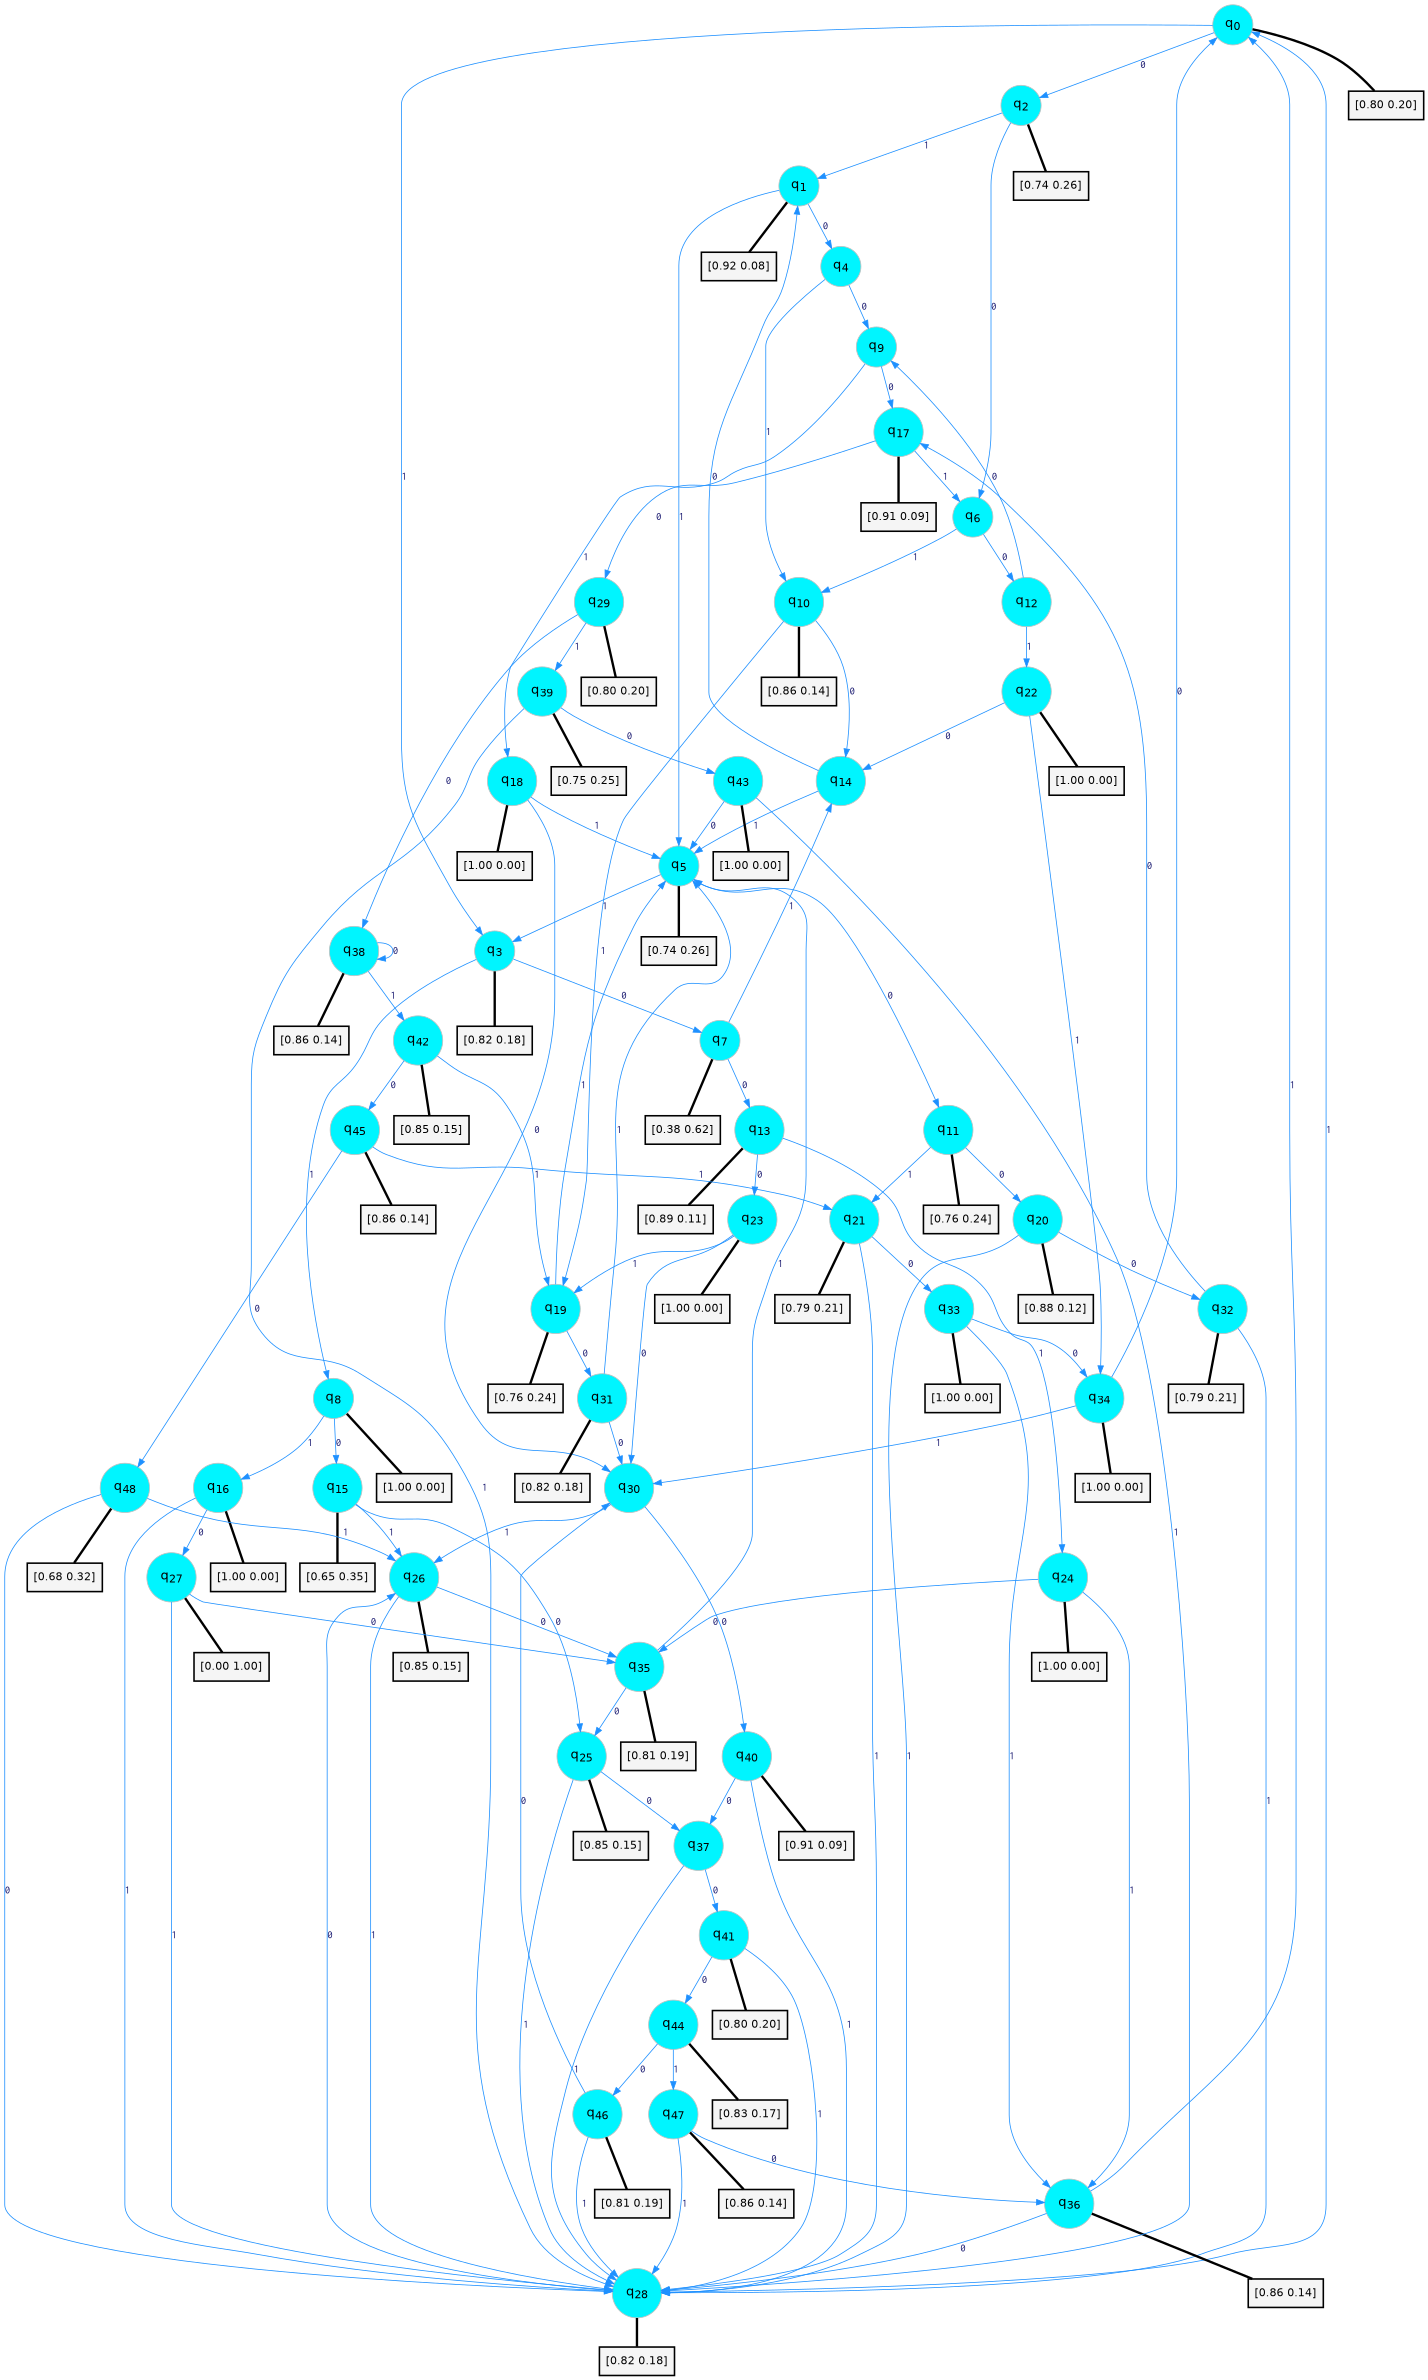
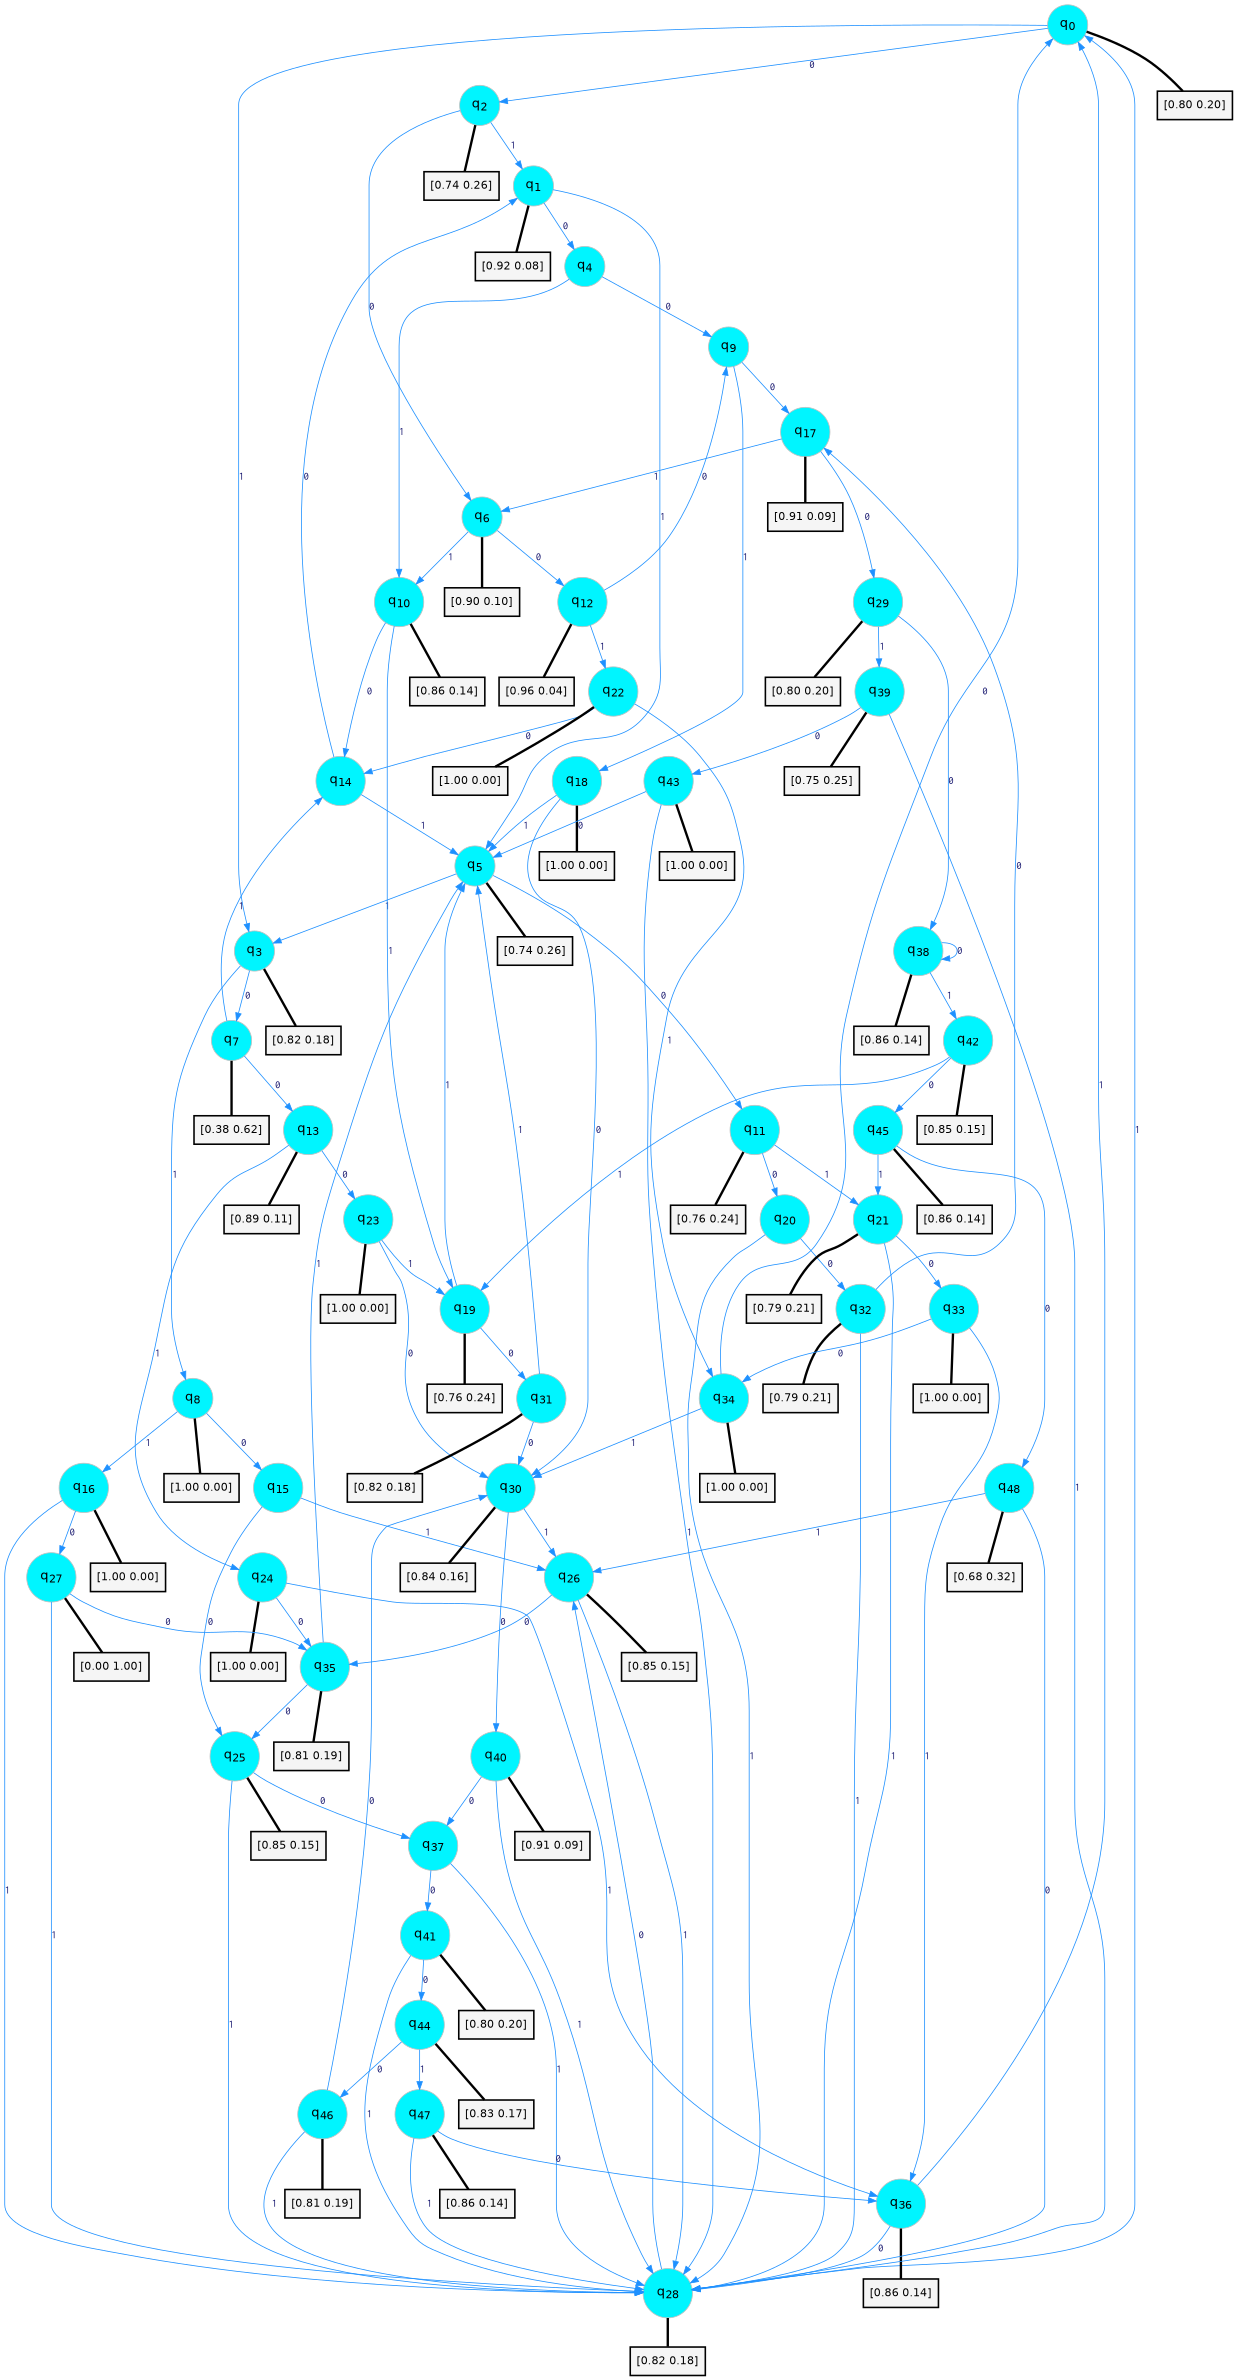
  digraph {
    rankdir=TD
    node [color=gray fillcolor=turquoise1 fontcolor=black fontname=Helvetica fontsize=16 fontweight=bold shape=circle style=filled]
    edge [arrowsize=1 color=dodgerblue1 fontcolor=midnightblue fontname=courier fontweight=bold penwidth=1 style=solid weight=20]
    n1 [label=<q<SUB>0</SUB>>]
    n2 [label=<q<SUB>2</SUB>>]
    n3 [label=<q<SUB>3</SUB>>]
    n4 [color=black fillcolor=whitesmoke fontsize=14 label="[0.80 0.20]" penwidth=2 shape=box]
    n5 [label=<q<SUB>1</SUB>>]
    n6 [label=<q<SUB>6</SUB>>]
    n7 [color=black fillcolor=whitesmoke fontsize=14 label="[0.74 0.26]" penwidth=2 shape=box]
    n8 [label=<q<SUB>7</SUB>>]
    n9 [label=<q<SUB>8</SUB>>]
    n10 [color=black fillcolor=whitesmoke fontsize=14 label="[0.82 0.18]" penwidth=2 shape=box]
    n11 [label=<q<SUB>4</SUB>>]
    n12 [label=<q<SUB>5</SUB>>]
    n13 [color=black fillcolor=whitesmoke fontsize=14 label="[0.92 0.08]" penwidth=2 shape=box]
    n14 [label=<q<SUB>9</SUB>>]
    n15 [label=<q<SUB>10</SUB>>]
    n16 [label=<q<SUB>11</SUB>>]
    n17 [color=black fillcolor=whitesmoke fontsize=14 label="[0.74 0.26]" penwidth=2 shape=box]
    n18 [label=<q<SUB>12</SUB>>]
+   n19 [color=black fillcolor=whitesmoke fontsize=14 label="[0.90 0.10]" penwidth=2 shape=box]
    n20 [label=<q<SUB>13</SUB>>]
    n21 [label=<q<SUB>14</SUB>>]
    n22 [color=black fillcolor=whitesmoke fontsize=14 label="[0.38 0.62]" penwidth=2 shape=box]
    n23 [label=<q<SUB>15</SUB>>]
    n24 [label=<q<SUB>16</SUB>>]
    n25 [color=black fillcolor=whitesmoke fontsize=14 label="[1.00 0.00]" penwidth=2 shape=box]
    n26 [label=<q<SUB>17</SUB>>]
    n27 [label=<q<SUB>18</SUB>>]
    n28 [label=<q<SUB>19</SUB>>]
    n29 [color=black fillcolor=whitesmoke fontsize=14 label="[0.86 0.14]" penwidth=2 shape=box]
    n30 [label=<q<SUB>20</SUB>>]
    n31 [label=<q<SUB>21</SUB>>]
    n32 [color=black fillcolor=whitesmoke fontsize=14 label="[0.76 0.24]" penwidth=2 shape=box]
    n33 [label=<q<SUB>22</SUB>>]
+   n34 [color=black fillcolor=whitesmoke fontsize=14 label="[0.96 0.04]" penwidth=2 shape=box]
    n35 [label=<q<SUB>23</SUB>>]
    n36 [label=<q<SUB>24</SUB>>]
    n37 [color=black fillcolor=whitesmoke fontsize=14 label="[0.89 0.11]" penwidth=2 shape=box]
    n38 [label=<q<SUB>25</SUB>>]
    n39 [label=<q<SUB>26</SUB>>]
-   n40 [color=black fillcolor=whitesmoke fontsize=14 label="[0.65 0.35]" penwidth=2 shape=box]
    n41 [label=<q<SUB>27</SUB>>]
    n42 [label=<q<SUB>28</SUB>>]
    n43 [color=black fillcolor=whitesmoke fontsize=14 label="[1.00 0.00]" penwidth=2 shape=box]
    n44 [label=<q<SUB>29</SUB>>]
    n45 [color=black fillcolor=whitesmoke fontsize=14 label="[0.91 0.09]" penwidth=2 shape=box]
    n46 [label=<q<SUB>30</SUB>>]
    n47 [color=black fillcolor=whitesmoke fontsize=14 label="[1.00 0.00]" penwidth=2 shape=box]
    n48 [label=<q<SUB>31</SUB>>]
    n49 [color=black fillcolor=whitesmoke fontsize=14 label="[0.76 0.24]" penwidth=2 shape=box]
    n50 [label=<q<SUB>32</SUB>>]
-   n51 [color=black fillcolor=whitesmoke fontsize=14 label="[0.88 0.12]" penwidth=2 shape=box]
    n52 [label=<q<SUB>33</SUB>>]
    n53 [color=black fillcolor=whitesmoke fontsize=14 label="[0.79 0.21]" penwidth=2 shape=box]
    n54 [label=<q<SUB>34</SUB>>]
    n55 [color=black fillcolor=whitesmoke fontsize=14 label="[1.00 0.00]" penwidth=2 shape=box]
    n56 [color=black fillcolor=whitesmoke fontsize=14 label="[1.00 0.00]" penwidth=2 shape=box]
    n57 [label=<q<SUB>35</SUB>>]
    n58 [label=<q<SUB>36</SUB>>]
    n59 [color=black fillcolor=whitesmoke fontsize=14 label="[1.00 0.00]" penwidth=2 shape=box]
    n60 [label=<q<SUB>37</SUB>>]
    n61 [color=black fillcolor=whitesmoke fontsize=14 label="[0.85 0.15]" penwidth=2 shape=box]
    n62 [color=black fillcolor=whitesmoke fontsize=14 label="[0.85 0.15]" penwidth=2 shape=box]
    n63 [color=black fillcolor=whitesmoke fontsize=14 label="[0.00 1.00]" penwidth=2 shape=box]
    n64 [color=black fillcolor=whitesmoke fontsize=14 label="[0.82 0.18]" penwidth=2 shape=box]
    n65 [label=<q<SUB>38</SUB>>]
    n66 [label=<q<SUB>39</SUB>>]
    n67 [color=black fillcolor=whitesmoke fontsize=14 label="[0.80 0.20]" penwidth=2 shape=box]
    n68 [label=<q<SUB>40</SUB>>]
+   n69 [color=black fillcolor=whitesmoke fontsize=14 label="[0.84 0.16]" penwidth=2 shape=box]
    n70 [color=black fillcolor=whitesmoke fontsize=14 label="[0.82 0.18]" penwidth=2 shape=box]
    n71 [color=black fillcolor=whitesmoke fontsize=14 label="[0.79 0.21]" penwidth=2 shape=box]
    n72 [color=black fillcolor=whitesmoke fontsize=14 label="[1.00 0.00]" penwidth=2 shape=box]
    n73 [color=black fillcolor=whitesmoke fontsize=14 label="[1.00 0.00]" penwidth=2 shape=box]
    n74 [color=black fillcolor=whitesmoke fontsize=14 label="[0.81 0.19]" penwidth=2 shape=box]
    n75 [color=black fillcolor=whitesmoke fontsize=14 label="[0.86 0.14]" penwidth=2 shape=box]
    n76 [label=<q<SUB>41</SUB>>]
    n77 [label=<q<SUB>42</SUB>>]
    n78 [color=black fillcolor=whitesmoke fontsize=14 label="[0.86 0.14]" penwidth=2 shape=box]
    n79 [label=<q<SUB>43</SUB>>]
    n80 [color=black fillcolor=whitesmoke fontsize=14 label="[0.75 0.25]" penwidth=2 shape=box]
    n81 [color=black fillcolor=whitesmoke fontsize=14 label="[0.91 0.09]" penwidth=2 shape=box]
    n82 [label=<q<SUB>44</SUB>>]
    n83 [color=black fillcolor=whitesmoke fontsize=14 label="[0.80 0.20]" penwidth=2 shape=box]
    n84 [label=<q<SUB>45</SUB>>]
    n85 [color=black fillcolor=whitesmoke fontsize=14 label="[0.85 0.15]" penwidth=2 shape=box]
    n86 [color=black fillcolor=whitesmoke fontsize=14 label="[1.00 0.00]" penwidth=2 shape=box]
    n87 [label=<q<SUB>46</SUB>>]
    n88 [label=<q<SUB>47</SUB>>]
    n89 [color=black fillcolor=whitesmoke fontsize=14 label="[0.83 0.17]" penwidth=2 shape=box]
    n90 [label=<q<SUB>48</SUB>>]
    n91 [color=black fillcolor=whitesmoke fontsize=14 label="[0.86 0.14]" penwidth=2 shape=box]
    n92 [color=black fillcolor=whitesmoke fontsize=14 label="[0.81 0.19]" penwidth=2 shape=box]
    n93 [color=black fillcolor=whitesmoke fontsize=14 label="[0.86 0.14]" penwidth=2 shape=box]
    n94 [color=black fillcolor=whitesmoke fontsize=14 label="[0.68 0.32]" penwidth=2 shape=box]
    n1 -> n2 [label=0]
    n1 -> n3 [label=1]
    n1 -> n4 [arrowhead=none color=black penwidth=3]
    n2 -> n5 [label=1]
    n2 -> n6 [label=0]
    n2 -> n7 [arrowhead=none color=black penwidth=3]
    n3 -> n8 [label=0]
    n3 -> n9 [label=1]
    n3 -> n10 [arrowhead=none color=black penwidth=3]
    n5 -> n11 [label=0]
    n5 -> n12 [label=1]
    n5 -> n13 [arrowhead=none color=black penwidth=3]
    n6 -> n15 [label=1]
    n6 -> n18 [label=0]
+   n6 -> n19 [arrowhead=none color=black penwidth=3]
    n8 -> n20 [label=0]
    n8 -> n21 [label=1]
    n8 -> n22 [arrowhead=none color=black penwidth=3]
    n9 -> n23 [label=0]
    n9 -> n24 [label=1]
    n9 -> n25 [arrowhead=none color=black penwidth=3]
    n11 -> n14 [label=0]
    n11 -> n15 [label=1]
    n12 -> n3 [label=1]
    n12 -> n16 [label=0]
    n12 -> n17 [arrowhead=none color=black penwidth=3]
    n14 -> n26 [label=0]
    n14 -> n27 [label=1]
    n15 -> n21 [label=0]
    n15 -> n28 [label=1]
    n15 -> n29 [arrowhead=none color=black penwidth=3]
    n16 -> n30 [label=0]
    n16 -> n31 [label=1]
    n16 -> n32 [arrowhead=none color=black penwidth=3]
    n18 -> n14 [label=0]
    n18 -> n33 [label=1]
+   n18 -> n34 [arrowhead=none color=black penwidth=3]
    n20 -> n35 [label=0]
    n20 -> n36 [label=1]
    n20 -> n37 [arrowhead=none color=black penwidth=3]
    n21 -> n5 [label=0]
    n21 -> n12 [label=1]
    n23 -> n38 [label=0]
    n23 -> n39 [label=1]
-   n23 -> n40 [arrowhead=none color=black penwidth=3]
    n24 -> n41 [label=0]
    n24 -> n42 [label=1]
    n24 -> n43 [arrowhead=none color=black penwidth=3]
    n26 -> n6 [label=1]
    n26 -> n44 [label=0]
    n26 -> n45 [arrowhead=none color=black penwidth=3]
    n27 -> n12 [label=1]
    n27 -> n46 [label=0]
    n27 -> n47 [arrowhead=none color=black penwidth=3]
    n28 -> n12 [label=1]
    n28 -> n48 [label=0]
    n28 -> n49 [arrowhead=none color=black penwidth=3]
    n30 -> n42 [label=1]
    n30 -> n50 [label=0]
-   n30 -> n51 [arrowhead=none color=black penwidth=3]
    n31 -> n42 [label=1]
    n31 -> n52 [label=0]
    n31 -> n53 [arrowhead=none color=black penwidth=3]
    n33 -> n21 [label=0]
    n33 -> n54 [label=1]
    n33 -> n55 [arrowhead=none color=black penwidth=3]
    n35 -> n28 [label=1]
    n35 -> n46 [label=0]
    n35 -> n56 [arrowhead=none color=black penwidth=3]
    n36 -> n57 [label=0]
    n36 -> n58 [label=1]
    n36 -> n59 [arrowhead=none color=black penwidth=3]
    n38 -> n42 [label=1]
    n38 -> n60 [label=0]
    n38 -> n61 [arrowhead=none color=black penwidth=3]
    n39 -> n42 [label=1]
    n39 -> n57 [label=0]
    n39 -> n62 [arrowhead=none color=black penwidth=3]
    n41 -> n42 [label=1]
    n41 -> n57 [label=0]
    n41 -> n63 [arrowhead=none color=black penwidth=3]
    n42 -> n1 [label=1]
    n42 -> n39 [label=0]
    n42 -> n64 [arrowhead=none color=black penwidth=3]
    n44 -> n65 [label=0]
    n44 -> n66 [label=1]
    n44 -> n67 [arrowhead=none color=black penwidth=3]
    n46 -> n39 [label=1]
    n46 -> n68 [label=0]
+   n46 -> n69 [arrowhead=none color=black penwidth=3]
    n48 -> n12 [label=1]
    n48 -> n46 [label=0]
    n48 -> n70 [arrowhead=none color=black penwidth=3]
    n50 -> n26 [label=0]
    n50 -> n42 [label=1]
    n50 -> n71 [arrowhead=none color=black penwidth=3]
    n52 -> n54 [label=0]
    n52 -> n58 [label=1]
    n52 -> n72 [arrowhead=none color=black penwidth=3]
    n54 -> n1 [label=0]
    n54 -> n46 [label=1]
    n54 -> n73 [arrowhead=none color=black penwidth=3]
    n57 -> n12 [label=1]
    n57 -> n38 [label=0]
    n57 -> n74 [arrowhead=none color=black penwidth=3]
    n58 -> n1 [label=1]
    n58 -> n42 [label=0]
    n58 -> n75 [arrowhead=none color=black penwidth=3]
    n60 -> n42 [label=1]
    n60 -> n76 [label=0]
    n65 -> n65 [label=0]
    n65 -> n77 [label=1]
    n65 -> n78 [arrowhead=none color=black penwidth=3]
    n66 -> n42 [label=1]
    n66 -> n79 [label=0]
    n66 -> n80 [arrowhead=none color=black penwidth=3]
    n68 -> n42 [label=1]
    n68 -> n60 [label=0]
    n68 -> n81 [arrowhead=none color=black penwidth=3]
    n76 -> n42 [label=1]
    n76 -> n82 [label=0]
    n76 -> n83 [arrowhead=none color=black penwidth=3]
    n77 -> n28 [label=1]
    n77 -> n84 [label=0]
    n77 -> n85 [arrowhead=none color=black penwidth=3]
    n79 -> n12 [label=0]
    n79 -> n42 [label=1]
    n79 -> n86 [arrowhead=none color=black penwidth=3]
    n82 -> n87 [label=0]
    n82 -> n88 [label=1]
    n82 -> n89 [arrowhead=none color=black penwidth=3]
    n84 -> n31 [label=1]
    n84 -> n90 [label=0]
    n84 -> n91 [arrowhead=none color=black penwidth=3]
    n87 -> n42 [label=1]
    n87 -> n46 [label=0]
    n87 -> n92 [arrowhead=none color=black penwidth=3]
    n88 -> n42 [label=1]
    n88 -> n58 [label=0]
    n88 -> n93 [arrowhead=none color=black penwidth=3]
    n90 -> n39 [label=1]
    n90 -> n42 [label=0]
    n90 -> n94 [arrowhead=none color=black penwidth=3]
  }
